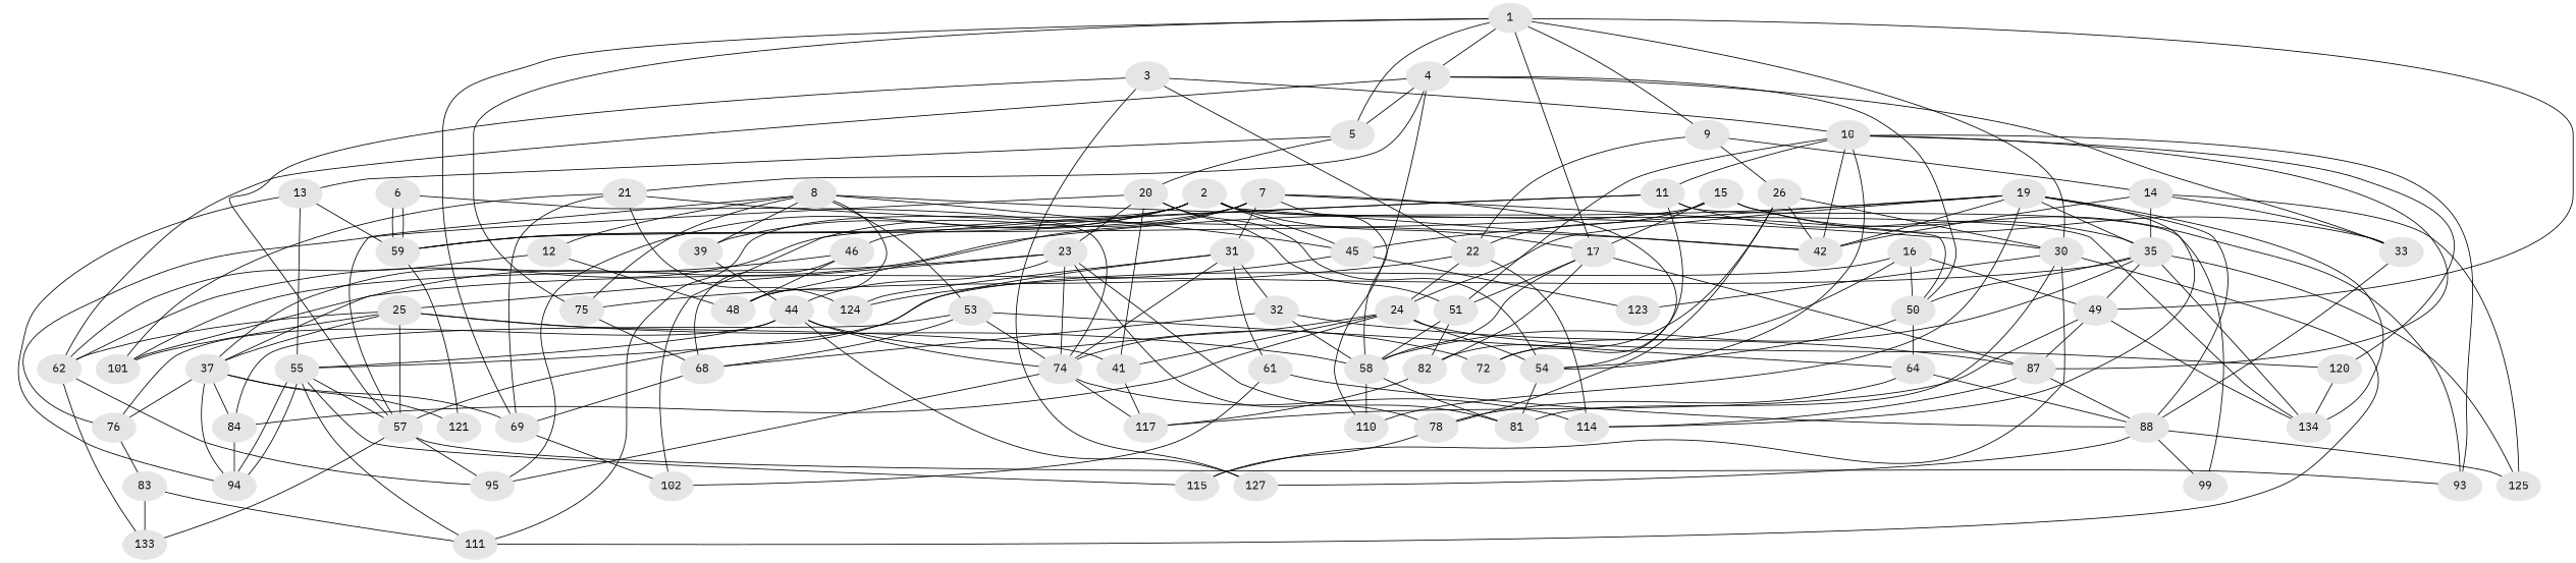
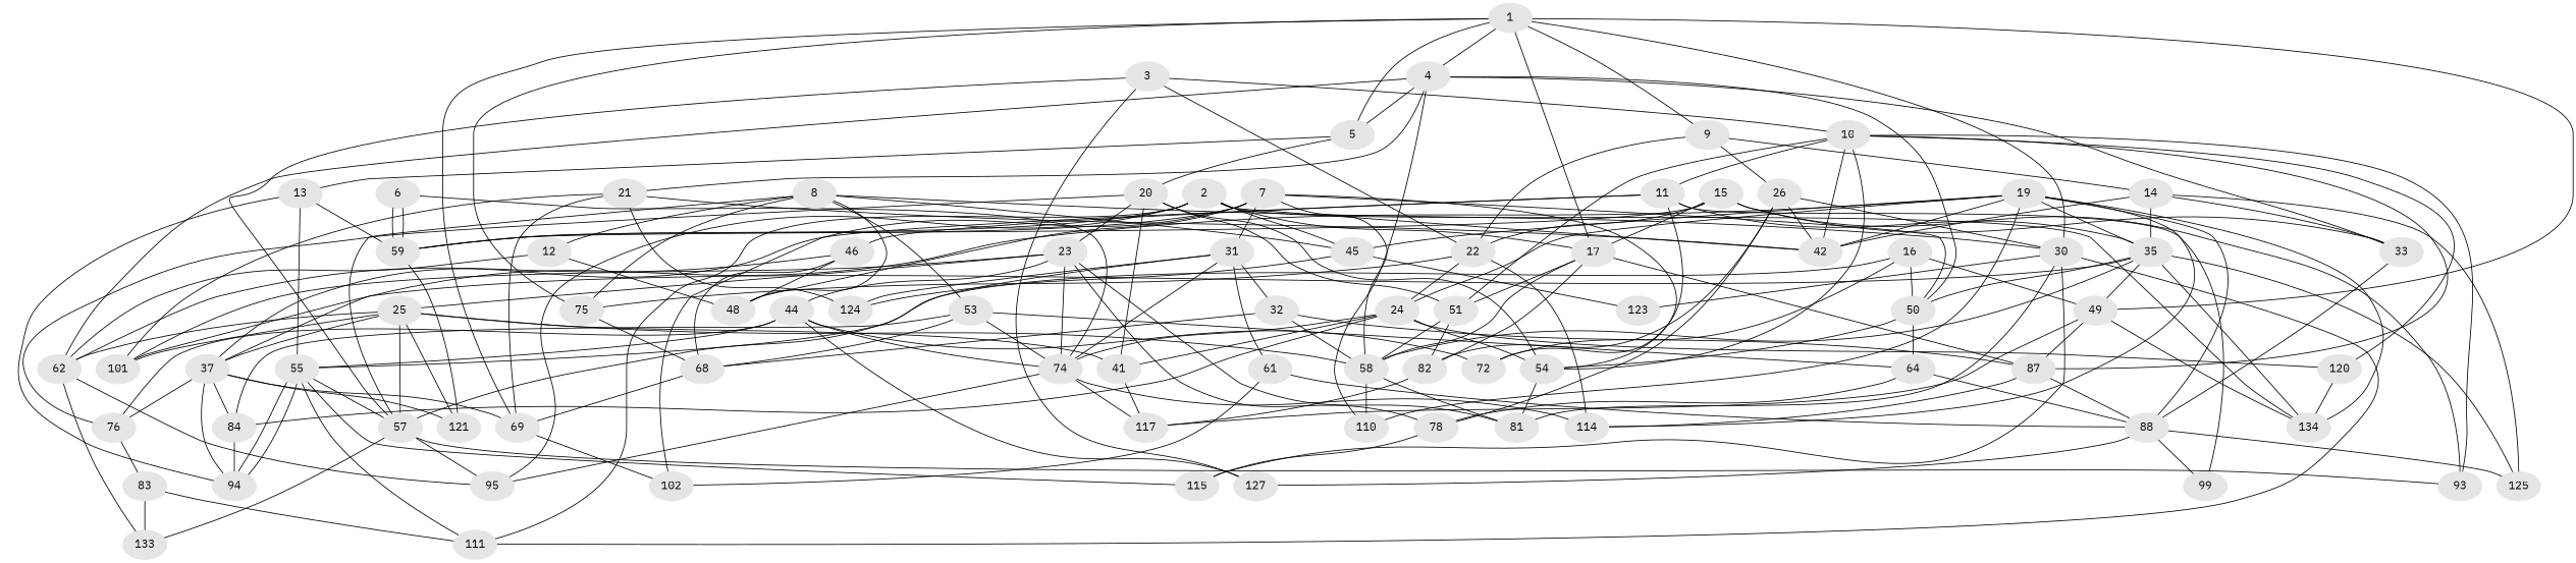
  graph {
    fontname="IBM Plex Mono"
    node [color=gray90 fontname="IBM Plex Mono" style=filled]
    edge [fontname="IBM Plex Mono"]
    1 [super="+79"]
    4 [super="+70"]
    5 [super="+107"]
    9 [super="+56"]
    17 [super="+106"]
    30 [super="+36"]
    49
    n8 [label=75 super="+90"]
    69 [super="+126"]
    21
    33 [super="+89"]
    50 [super="+108"]
    62 [super="+86"]
    110
    13 [super="+40"]
    20 [super="+67"]
    22 [super="+116"]
    14 [super="+130"]
    26 [super="+128"]
    58 [super="+132"]
    51
    87 [super="+98"]
    82
    111
    81
    115
    123
    134
    117
    68 [super="+71"]
    102
    2 [super="+105"]
-   39
    42 [super="+100"]
    45 [super="+96"]
    59 [super="+118"]
    95
    44 [super="+91"]
    124
    121
    10 [super="+27"]
    54 [super="+129"]
    11 [super="+52"]
    93
    120
    3
    57 [super="+66"]
    127
    24 [super="+60"]
    114 [super="+119"]
    133
    101
    88 [super="+112"]
    64 [super="+109"]
    55 [super="+77"]
    94
    76 [super="+104"]
    23 [super="+34"]
    41 [super="+75"]
    6
    74 [super="+80"]
    7 [super="+38"]
    31 [super="+85"]
    48
    32 [super="+73"]
    61
    8 [super="+29"]
    12
    53 [super="+113"]
    84 [super="+97"]
    35 [super="+47"]
    125
    78
    37 [super="+122"]
    46 [super="+131"]
    72
    99
    15 [super="+43"]
    16 [super="+63"]
    83
    19 [super="+28"]
    25 [super="+92"]
    1 -- 4
    1 -- 5
    1 -- 9
    1 -- 17
    1 -- 30
    1 -- 49
    1 -- n8
    1 -- 69
    4 -- 5
    4 -- 21
    4 -- 33
    4 -- 50
    4 -- 62
    4 -- 110
    5 -- 13
    5 -- 20
    9 -- 22
    9 -- 14
    9 -- 26
    17 -- 58
    17 -- 51
    17 -- 87
    17 -- 82
    30 -- 111
    30 -- 81
    30 -- 115
    30 -- 123
    49 -- 87
    49 -- 134
    49 -- 117
    n8 -- 68
    69 -- 102
    21 -- 69
    21 -- 42
    21 -- 124
    21 -- 101
    33 -- 88
    50 -- 54
    50 -- 64
    62 -- 95
    62 -- 133
    13 -- 59
    13 -- 55
    13 -- 94
    20 -- 51
    20 -- 54 [weight=2]
    20 -- 76
    20 -- 23
    20 -- 41
    22 -- n8
    22 -- 24
    22 -- 114 [weight=2]
    14 -- 33
    14 -- 42
    14 -- 35
    14 -- 125
    26 -- 30
    26 -- 82
    26 -- 42
    26 -- 78
    58 -- 110
    58 -- 81
    51 -- 58
    51 -- 82
    87 -- 114
    87 -- 88 [weight=2]
    82 -- 117
    68 -- 69
    2 -- 17
    2 -- 111
    2 -- 134
-   2 -- 39
    2 -- 42
    2 -- 45
    2 -- 59
    2 -- 95
-   39 -- 44
    45 -- 123
    45 -- 124
    59 -- 121
    44 -- 127
    44 -- 55
    44 -- 76
    44 -- 74
    44 -- 72
    10 -- 51
    10 -- 87
    10 -- 42
    10 -- 54
    10 -- 11
    10 -- 93
    10 -- 120
    54 -- 81
    11 -- 35
    11 -- 37
    11 -- 46
    11 -- 72
    11 -- 99
    120 -- 134
    3 -- 22
    3 -- 10
    3 -- 57
    3 -- 127
    57 -- 95
    57 -- 93
    57 -- 133
    24 -- 54
    24 -- 120
    24 -- 41
    24 -- 74
    24 -- 84
    88 -- 127
    88 -- 125
    88 -- 99
    64 -- 88
    64 -- 78
    55 -- 111
    55 -- 115
    55 -- 57
    55 -- 94
    55 -- 94
    76 -- 83
    23 -- 81
    23 -- 44
    23 -- 101
    23 -- 74
    23 -- 78
    23 -- 25
    41 -- 117
    6 -- 59
    6 -- 59
    6 -- 74
    74 -- 117
    74 -- 95
    74 -- 114
    7 -- 50
    7 -- 58
    7 -- 102
    7 -- 59
    7 -- 54
    7 -- 31
    7 -- 48
    31 -- 124
    31 -- 57
    31 -- 74
    31 -- 32
    31 -- 61
    32 -- 58
    32 -- 87
    32 -- 68
    61 -- 102
    61 -- 88
    8 -- 30
    8 -- n8
-   8 -- 39
    8 -- 45
    8 -- 57
    8 -- 48
    8 -- 12
    8 -- 53
    12 -- 62
    12 -- 48
    53 -- 68
    53 -- 64
    53 -- 74
    53 -- 84
    84 -- 94
    35 -- 49
    35 -- 50
    35 -- 58
    35 -- 134
    35 -- 101
    35 -- 125
    78 -- 115
    37 -- 69
    37 -- 121
    37 -- 94
    37 -- 76
    37 -- 84
    46 -- 62
    46 -- 68
    46 -- 48
    15 -- 17
    15 -- 33
    15 -- 22
    15 -- 59
    15 -- 93
    16 -- 49
    16 -- 50
    16 -- 55
    16 -- 72
    83 -- 111
    83 -- 133
    19 -- 110
    19 -- 134
    19 -- 42
    19 -- 45
    19 -- 24
    19 -- 114
    19 -- 88
    19 -- 35
    19 -- 37
    25 -- 62
    25 -- 58
+   25 -- 121
    25 -- 57
    25 -- 101
    25 -- 41
    25 -- 37
  }
